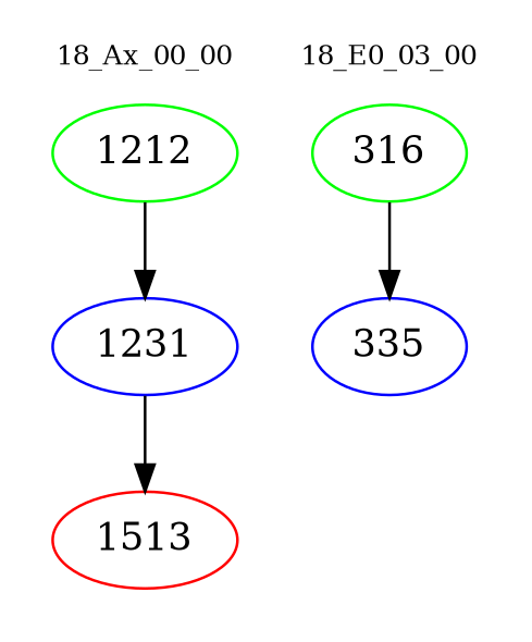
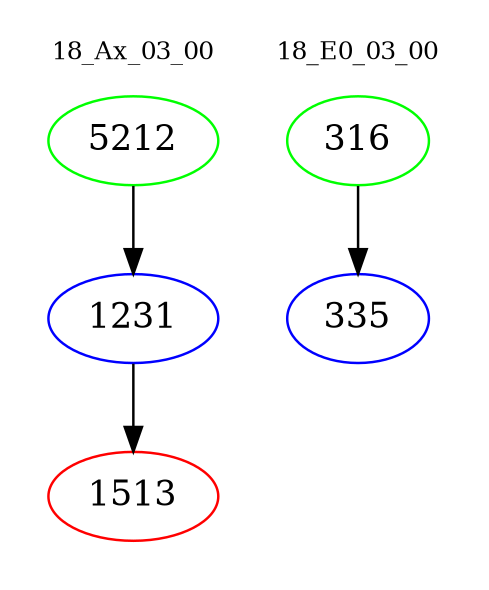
  digraph {
    node [color=green]
    edge [color=black]
-   n1 [label=1212]
+   n1 [label=5212]
    n2 [color=blue label=1231]
    n3 [color=red label=1513]
    n4 [label=316]
    n5 [color=blue label=335]
    subgraph cluster_1 {
      color=white
      fontsize=10
-     label="18_Ax_00_00"
+     label="18_Ax_03_00"
      n1
      n2
      n3
    }
    subgraph cluster_2 {
      color=white
      fontsize=10
      label="18_E0_03_00"
      n4
      n5
    }
    n1 -> n2
    n2 -> n3
    n4 -> n5
  }
